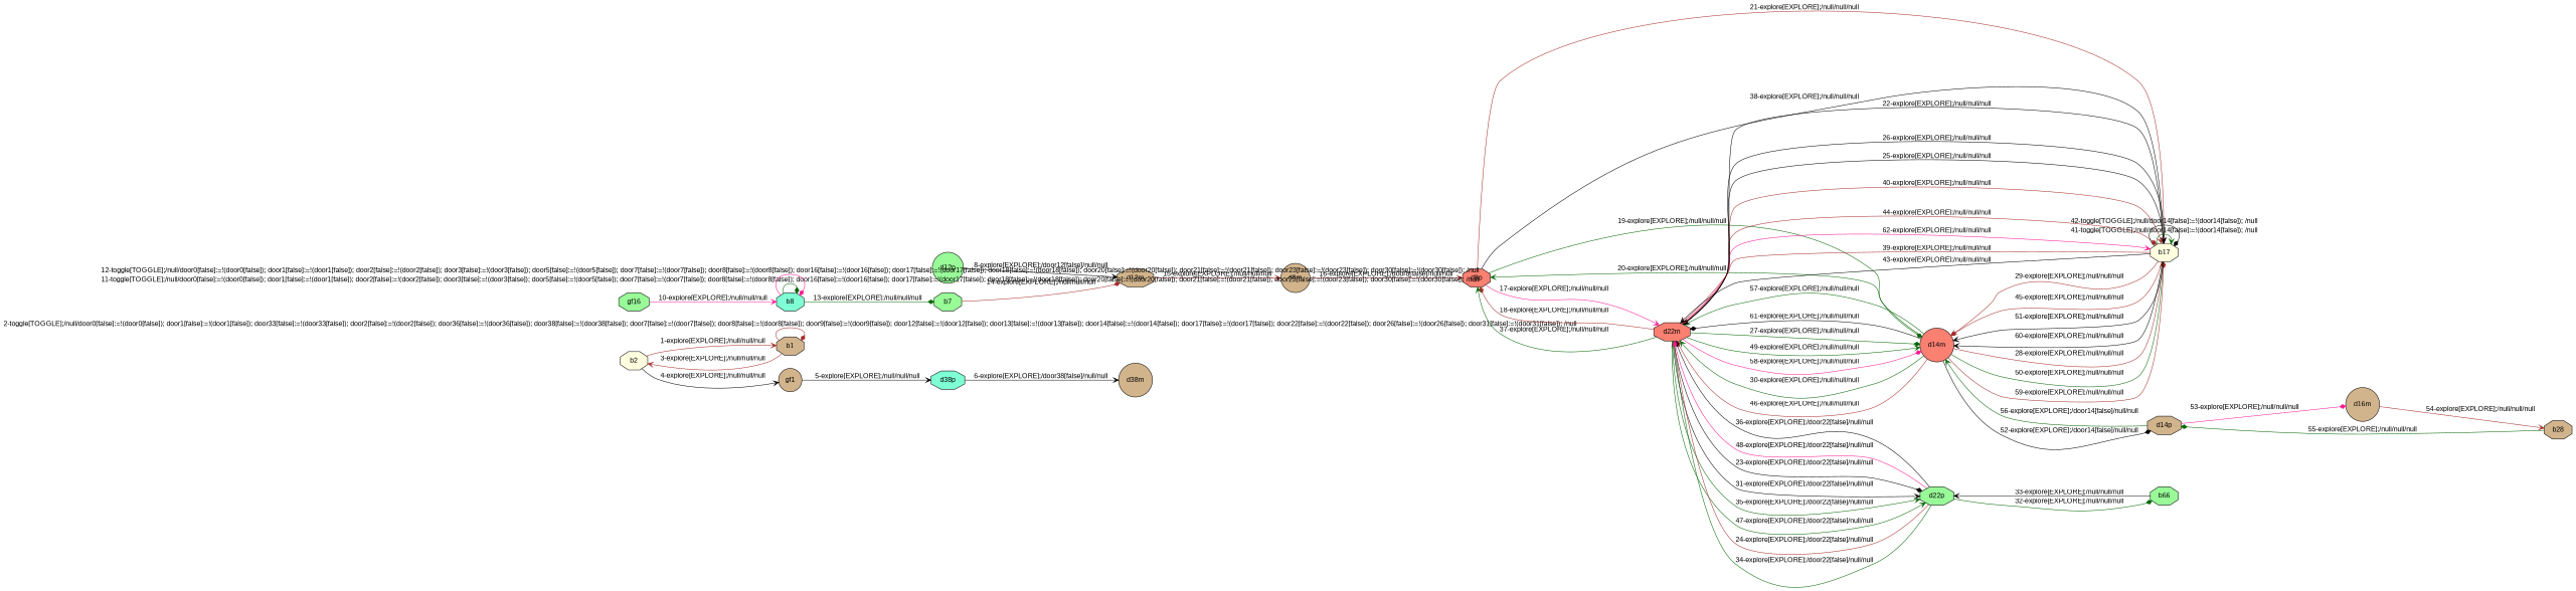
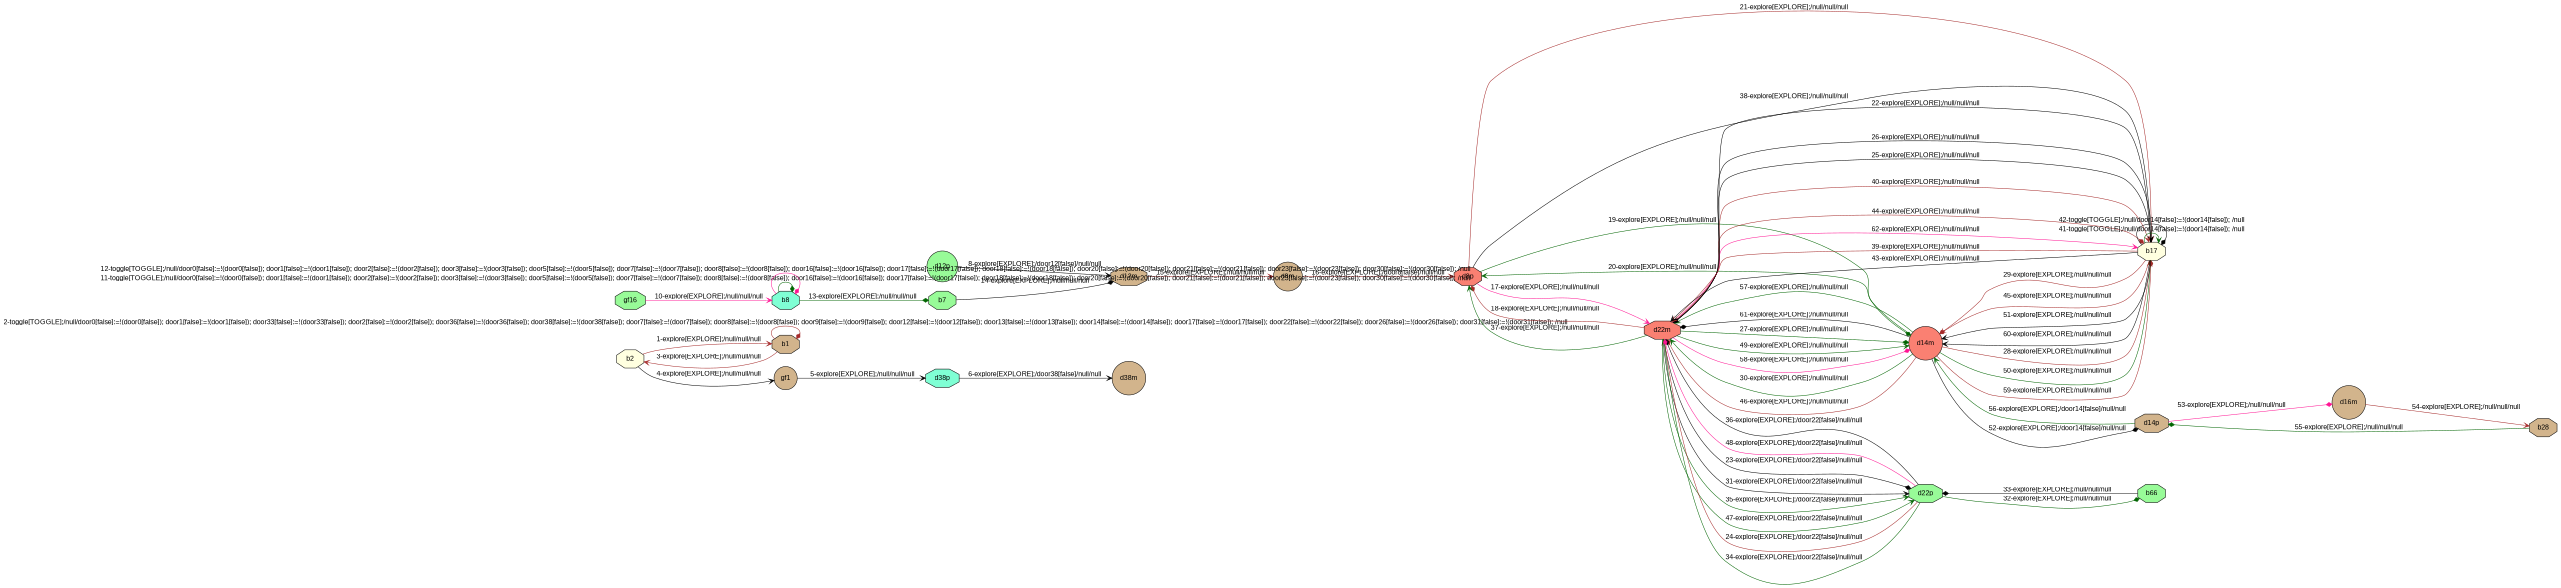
  digraph {
    fontname="Liberation Sans"
    rankdir=LR
    node [fillcolor=tan fontname="Liberation Sans" shape=octagon style=filled]
    edge [arrowhead=vee color=black fontname="Liberation Sans"]
    b2 [fillcolor=lightyellow]
    b1
    gf1 [shape=circle]
    d38p [fillcolor=aquamarine]
    d38m [shape=circle]
    d12p [fillcolor=palegreen shape=circle]
    d12m
    d8m [shape=circle]
    gf16 [fillcolor=palegreen]
    b8 [fillcolor=aquamarine]
    d8p [fillcolor=salmon]
    b7 [fillcolor=palegreen]
    d22m [fillcolor=salmon]
    d14m [fillcolor=salmon shape=circle]
    b17 [fillcolor=lightyellow]
    d22p [fillcolor=palegreen]
    d14p
    b66 [fillcolor=palegreen]
    d16m [shape=circle]
    b28
    b2 -> b1 [color=brown label="1-explore[EXPLORE];/null/null/null"]
    b2 -> gf1 [label="4-explore[EXPLORE];/null/null/null"]
    b1 -> b2 [color=brown label="3-explore[EXPLORE];/null/null/null"]
    b1 -> b1 [arrowhead=diamond color=brown label="2-toggle[TOGGLE];/null/door0[false]:=!(door0[false]); door1[false]:=!(door1[false]); door33[false]:=!(door33[false]); door2[false]:=!(door2[false]); door36[false]:=!(door36[false]); door38[false]:=!(door38[false]); door7[false]:=!(door7[false]); door8[false]:=!(door8[false]); door9[false]:=!(door9[false]); door12[false]:=!(door12[false]); door13[false]:=!(door13[false]); door14[false]:=!(door14[false]); door17[false]:=!(door17[false]); door22[false]:=!(door22[false]); door26[false]:=!(door26[false]); door31[false]:=!(door31[false]); /null"]
    gf1 -> d38p [label="5-explore[EXPLORE];/null/null/null"]
    d38p -> d38m [label="6-explore[EXPLORE];/door38[false]/null/null"]
    d12p -> d12m [label="8-explore[EXPLORE];/door12[false]/null/null"]
    d12m -> d8m [color=brown label="15-explore[EXPLORE];/null/null/null"]
    d8m -> d8p [color=brown label="16-explore[EXPLORE];/door8[false]/null/null"]
    gf16 -> b8 [color=deeppink label="10-explore[EXPLORE];/null/null/null"]
    b8 -> b8 [arrowhead=diamond color=darkgreen label="11-toggle[TOGGLE];/null/door0[false]:=!(door0[false]); door1[false]:=!(door1[false]); door2[false]:=!(door2[false]); door3[false]:=!(door3[false]); door5[false]:=!(door5[false]); door7[false]:=!(door7[false]); door8[false]:=!(door8[false]); door16[false]:=!(door16[false]); door17[false]:=!(door17[false]); door18[false]:=!(door18[false]); door20[false]:=!(door20[false]); door21[false]:=!(door21[false]); door23[false]:=!(door23[false]); door30[false]:=!(door30[false]); /null"]
    b8 -> b8 [arrowhead=diamond color=deeppink label="12-toggle[TOGGLE];/null/door0[false]:=!(door0[false]); door1[false]:=!(door1[false]); door2[false]:=!(door2[false]); door3[false]:=!(door3[false]); door5[false]:=!(door5[false]); door7[false]:=!(door7[false]); door8[false]:=!(door8[false]); door16[false]:=!(door16[false]); door17[false]:=!(door17[false]); door18[false]:=!(door18[false]); door20[false]:=!(door20[false]); door21[false]:=!(door21[false]); door23[false]:=!(door23[false]); door30[false]:=!(door30[false]); /null"]
    b8 -> b7 [arrowhead=diamond color=darkgreen label="13-explore[EXPLORE];/null/null/null"]
    d8p -> d22m [color=deeppink label="17-explore[EXPLORE];/null/null/null"]
    d8p -> d14m [arrowhead=diamond color=darkgreen label="19-explore[EXPLORE];/null/null/null"]
    d8p -> b17 [color=brown label="21-explore[EXPLORE];/null/null/null"]
    d8p -> b17 [label="38-explore[EXPLORE];/null/null/null"]
-   b7 -> d12m [arrowhead=diamond color=brown label="14-explore[EXPLORE];/null/null/null"]
+   b7 -> d12m [arrowhead=diamond label="14-explore[EXPLORE];/null/null/null"]
    d22m -> d8p [arrowhead=diamond color=brown label="18-explore[EXPLORE];/null/null/null"]
    d22m -> d8p [color=darkgreen label="37-explore[EXPLORE];/null/null/null"]
    d22m -> d14m [arrowhead=diamond color=darkgreen label="27-explore[EXPLORE];/null/null/null"]
    d22m -> d14m [color=darkgreen label="49-explore[EXPLORE];/null/null/null"]
    d22m -> d14m [arrowhead=diamond color=deeppink label="58-explore[EXPLORE];/null/null/null"]
    d22m -> b17 [label="25-explore[EXPLORE];/null/null/null"]
    d22m -> b17 [color=brown label="40-explore[EXPLORE];/null/null/null"]
    d22m -> b17 [arrowhead=diamond color=brown label="44-explore[EXPLORE];/null/null/null"]
    d22m -> b17 [color=deeppink label="62-explore[EXPLORE];/null/null/null"]
    d22m -> d22p [arrowhead=diamond label="23-explore[EXPLORE];/door22[false]/null/null"]
    d22m -> d22p [label="31-explore[EXPLORE];/door22[false]/null/null"]
    d22m -> d22p [color=darkgreen label="35-explore[EXPLORE];/door22[false]/null/null"]
    d22m -> d22p [color=darkgreen label="47-explore[EXPLORE];/door22[false]/null/null"]
    d14m -> d8p [color=darkgreen label="20-explore[EXPLORE];/null/null/null"]
    d14m -> d22m [color=darkgreen label="30-explore[EXPLORE];/null/null/null"]
    d14m -> d22m [arrowhead=diamond color=brown label="46-explore[EXPLORE];/null/null/null"]
    d14m -> d22m [color=darkgreen label="57-explore[EXPLORE];/null/null/null"]
    d14m -> d22m [arrowhead=diamond label="61-explore[EXPLORE];/null/null/null"]
    d14m -> b17 [color=brown label="28-explore[EXPLORE];/null/null/null"]
    d14m -> b17 [arrowhead=diamond color=darkgreen label="50-explore[EXPLORE];/null/null/null"]
    d14m -> b17 [arrowhead=diamond color=brown label="59-explore[EXPLORE];/null/null/null"]
    d14m -> d14p [arrowhead=diamond label="52-explore[EXPLORE];/door14[false]/null/null"]
    b17 -> d22m [label="22-explore[EXPLORE];/null/null/null"]
    b17 -> d22m [arrowhead=diamond label="26-explore[EXPLORE];/null/null/null"]
    b17 -> d22m [color=brown label="39-explore[EXPLORE];/null/null/null"]
    b17 -> d22m [label="43-explore[EXPLORE];/null/null/null"]
    b17 -> d14m [color=brown label="29-explore[EXPLORE];/null/null/null"]
    b17 -> d14m [arrowhead=diamond color=brown label="45-explore[EXPLORE];/null/null/null"]
    b17 -> d14m [label="51-explore[EXPLORE];/null/null/null"]
    b17 -> d14m [label="60-explore[EXPLORE];/null/null/null"]
    b17 -> b17 [color=darkgreen label="41-toggle[TOGGLE];/null/door14[false]:=!(door14[false]); /null"]
    b17 -> b17 [arrowhead=diamond label="42-toggle[TOGGLE];/null/door14[false]:=!(door14[false]); /null"]
    d22p -> d22m [color=brown label="24-explore[EXPLORE];/door22[false]/null/null"]
    d22p -> d22m [color=darkgreen label="34-explore[EXPLORE];/door22[false]/null/null"]
    d22p -> d22m [arrowhead=diamond label="36-explore[EXPLORE];/door22[false]/null/null"]
    d22p -> d22m [arrowhead=diamond color=deeppink label="48-explore[EXPLORE];/door22[false]/null/null"]
    d22p -> b66 [arrowhead=diamond color=darkgreen label="32-explore[EXPLORE];/null/null/null"]
    d14p -> d14m [color=darkgreen label="56-explore[EXPLORE];/door14[false]/null/null"]
    d14p -> d16m [arrowhead=diamond color=deeppink label="53-explore[EXPLORE];/null/null/null"]
-   b66 -> d22p [label="33-explore[EXPLORE];/null/null/null"]
+   b66 -> d22p [arrowhead=diamond label="33-explore[EXPLORE];/null/null/null"]
    d16m -> b28 [color=brown label="54-explore[EXPLORE];/null/null/null"]
    b28 -> d14p [arrowhead=diamond color=darkgreen label="55-explore[EXPLORE];/null/null/null"]
  }
